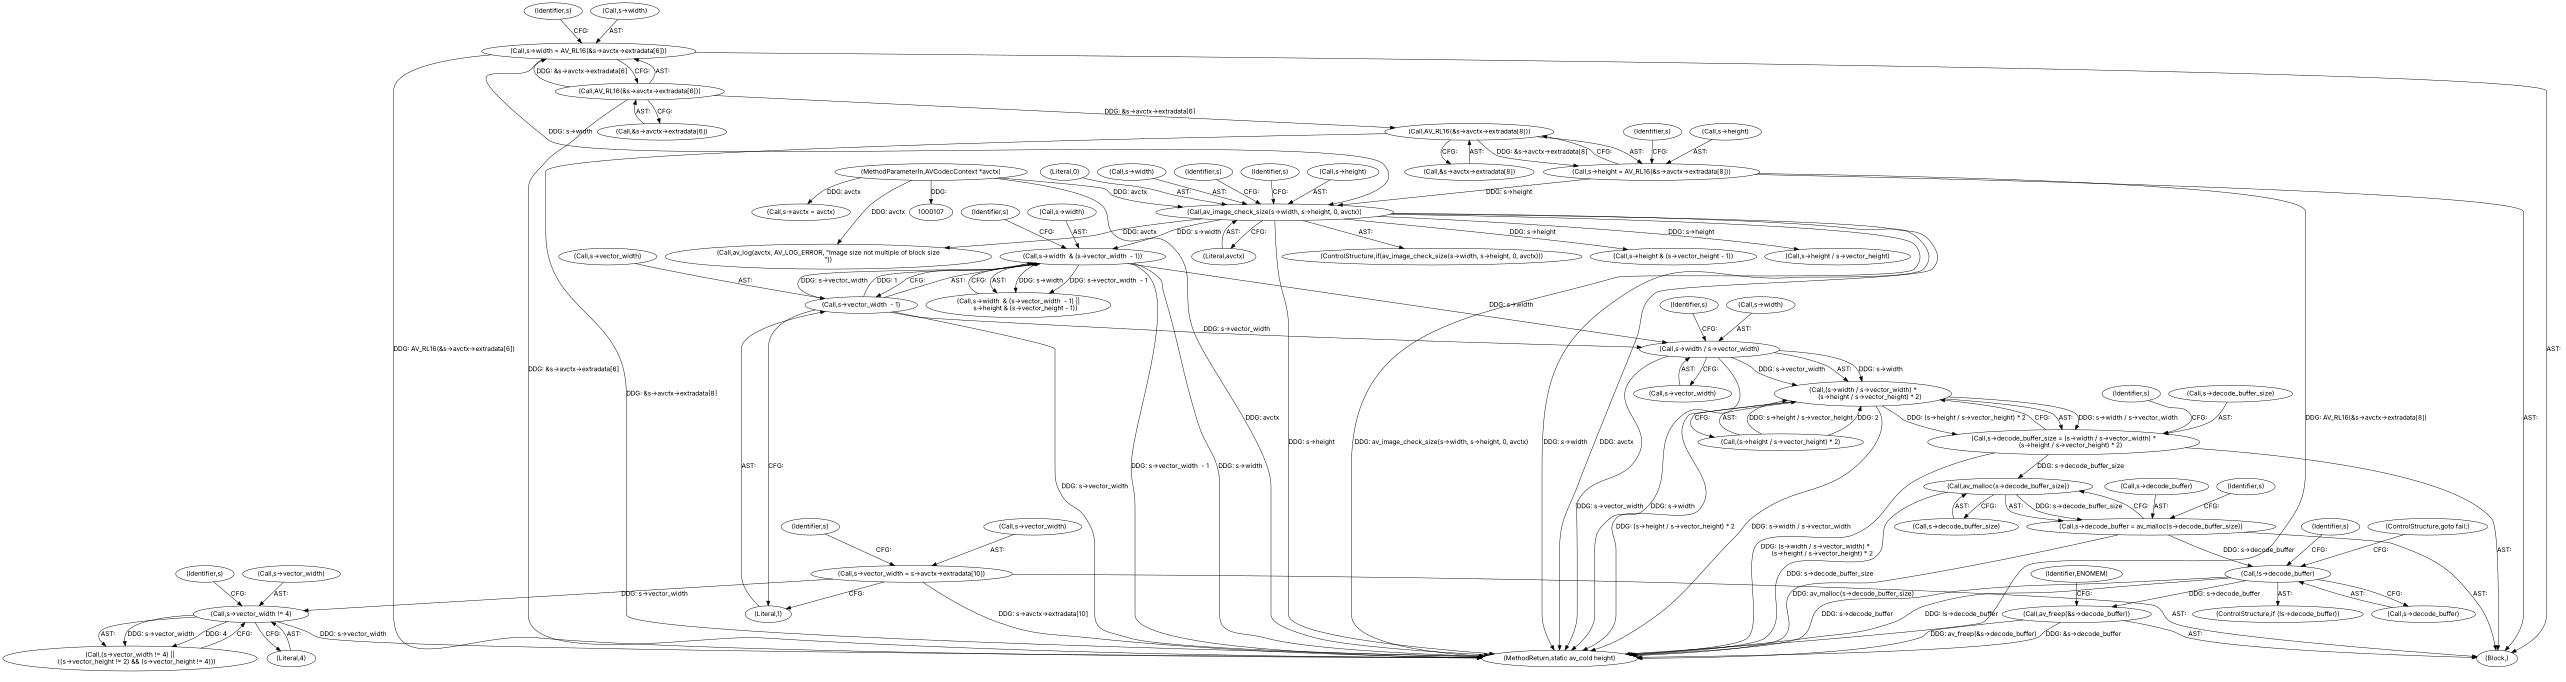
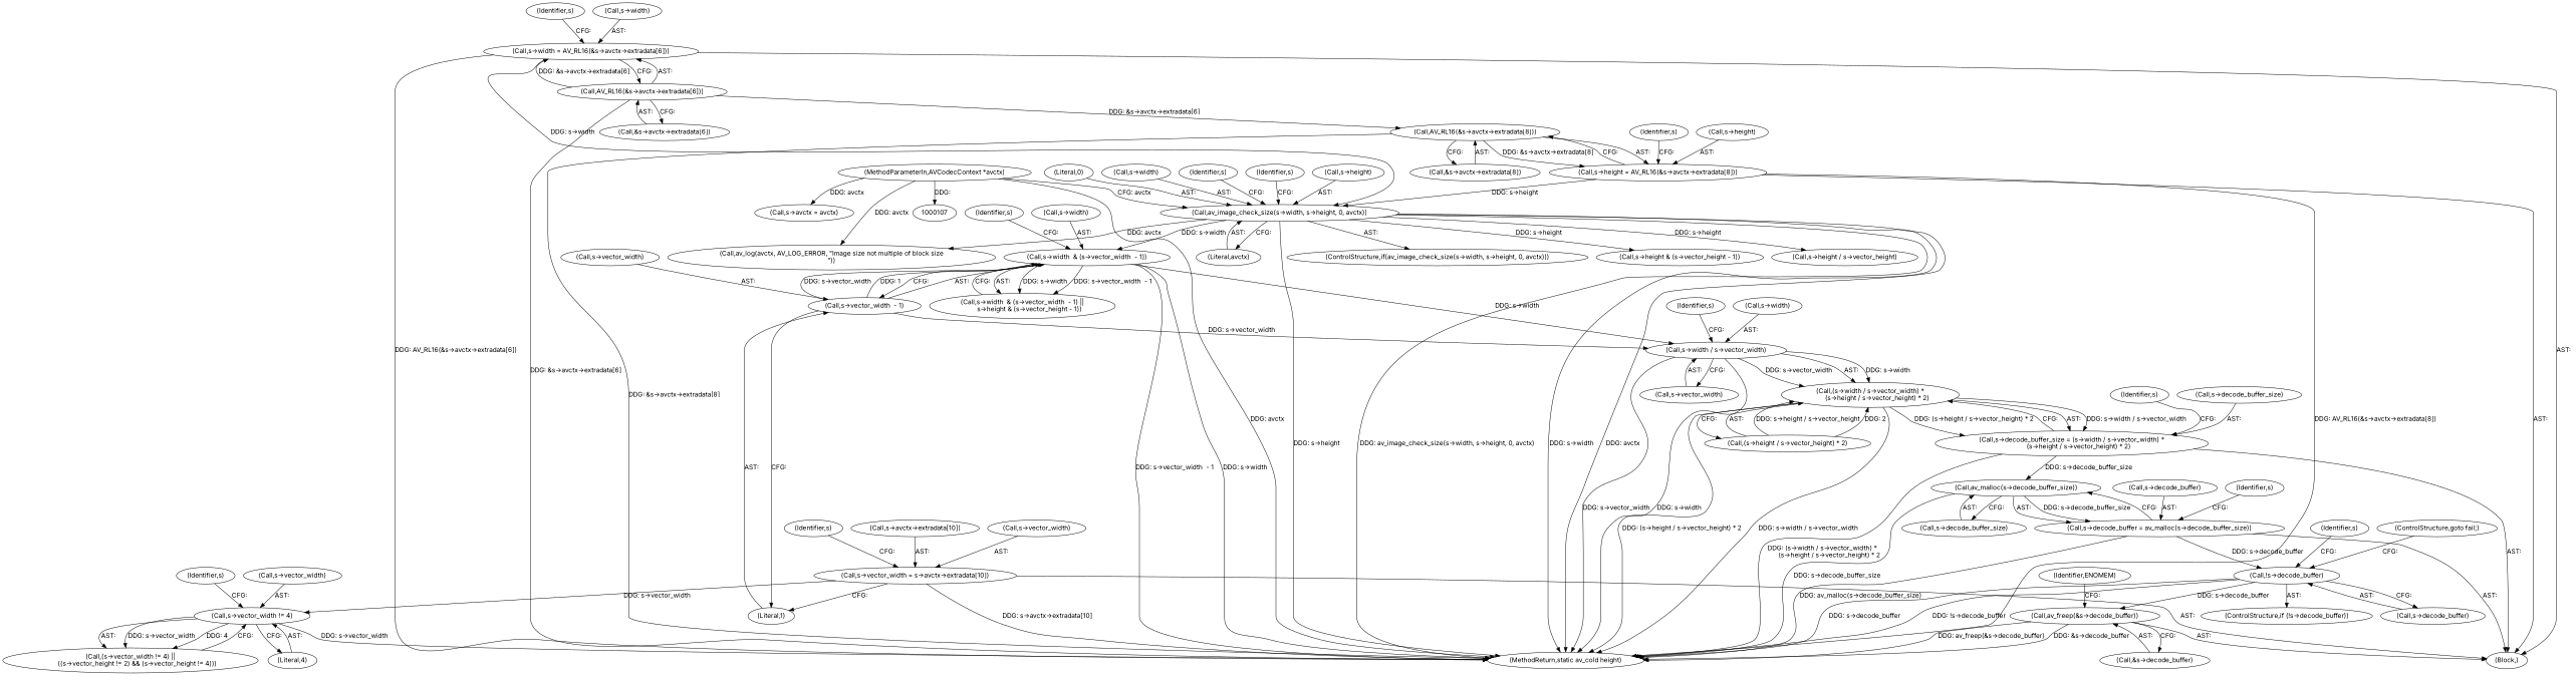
  digraph {
    fontname=Inter
    node [fontname=Inter]
    edge [fontname=Inter]
    n1 [label="(Call,s->width / s->vector_width)"]
    n2 [label="(Call,(s->width / s->vector_width) *\n        (s->height / s->vector_height) * 2)"]
    n3 [label="(MethodReturn,static av_cold height)"]
    n4 [label="(Call,s->vector_width)"]
    n5 [label="(Call,s->decode_buffer_size = (s->width / s->vector_width) *\n        (s->height / s->vector_height) * 2)"]
    n6 [label="(Call,(s->height / s->vector_height) * 2)"]
    n7 [label="(Call,s->width  & (s->vector_width  - 1))"]
    n8 [label="(Call,s->vector_width  - 1)"]
    n9 [label="(Call,s->width  & (s->vector_width  - 1) ||\n        s->height & (s->vector_height - 1))"]
    n10 [label="(Literal,1)"]
    n11 [label="(Call,av_image_check_size(s->width, s->height, 0, avctx))"]
    n12 [label="(ControlStructure,if(av_image_check_size(s->width, s->height, 0, avctx)))"]
    n13 [label="(Call,s->height & (s->vector_height - 1))"]
    n14 [label="(Call,s->height / s->vector_height)"]
    n15 [label="(Call,av_log(avctx, AV_LOG_ERROR, \"Image size not multiple of block size\n\"))"]
    n16 [label="(Literal,avctx)"]
    n17 [label="(Call,s->width = AV_RL16(&s->avctx->extradata[6]))"]
    n18 [label="(Call,AV_RL16(&s->avctx->extradata[6]))"]
    n19 [label="(Block,)"]
    n20 [label="(Call,AV_RL16(&s->avctx->extradata[8]))"]
    n21 [label="(Call,&s->avctx->extradata[6])"]
    n22 [label="(Call,s->height = AV_RL16(&s->avctx->extradata[8]))"]
    n23 [label="(Call,&s->avctx->extradata[8])"]
    n24 [label="(MethodParameterIn,AVCodecContext *avctx)"]
    n25 [label="(Call,s->avctx = avctx)"]
    1000107
    n27 [label="(Call,s->vector_width != 4)"]
    n28 [label="(Call,(s->vector_width != 4) ||\n        ((s->vector_height != 2) && (s->vector_height != 4)))"]
    n29 [label="(Literal,4)"]
    n30 [label="(Call,s->vector_width = s->avctx->extradata[10])"]
+   n31 [label="(Call,s->avctx->extradata[10])"]
    n32 [label="(Call,av_malloc(s->decode_buffer_size))"]
    n33 [label="(Call,s->decode_buffer = av_malloc(s->decode_buffer_size))"]
    n34 [label="(Call,s->decode_buffer_size)"]
    n35 [label="(Call,!s->decode_buffer)"]
    n36 [label="(Call,av_freep(&s->decode_buffer))"]
    n37 [label="(ControlStructure,if (!s->decode_buffer))"]
    n38 [label="(Call,s->decode_buffer)"]
+   n39 [label="(Call,&s->decode_buffer)"]
    n40 [label="(Identifier,ENOMEM)"]
    n41 [label="(Call,s->height)"]
    n42 [label="(Call,s->vector_width)"]
    n43 [label="(Identifier,s)"]
    n44 [label="(Literal,0)"]
    n45 [label="(Identifier,s)"]
    n46 [label="(Identifier,s)"]
    n47 [label="(Identifier,s)"]
    n48 [label="(Identifier,s)"]
    n49 [label="(Call,s->width)"]
    n50 [label="(Call,s->vector_width)"]
    n51 [label="(Call,s->width)"]
    n52 [label="(Call,s->width)"]
    n53 [label="(Call,s->decode_buffer_size)"]
    n54 [label="(Call,s->width)"]
    n55 [label="(Call,s->vector_width)"]
    n56 [label="(Call,s->height)"]
    n57 [label="(Call,s->decode_buffer)"]
    n58 [label="(Identifier,s)"]
    n59 [label="(ControlStructure,goto fail;)"]
    n60 [label="(Identifier,s)"]
    n61 [label="(Identifier,s)"]
    n62 [label="(Identifier,s)"]
    n63 [label="(Identifier,s)"]
    n64 [label="(Identifier,s)"]
    n1 -> n2 [label="AST: "]
    n1 -> n2 [label="DDG: s->width"]
    n1 -> n2 [label="DDG: s->vector_width"]
    n1 -> n3 [label="DDG: s->vector_width"]
    n1 -> n3 [label="DDG: s->width"]
    n1 -> n4 [label="CFG: "]
    n2 -> n3 [label="DDG: s->width / s->vector_width"]
    n2 -> n3 [label="DDG: (s->height / s->vector_height) * 2"]
    n2 -> n5 [label="AST: "]
    n2 -> n5 [label="DDG: s->width / s->vector_width"]
    n2 -> n5 [label="DDG: (s->height / s->vector_height) * 2"]
    n2 -> n6 [label="CFG: "]
    n4 -> n1 [label="AST: "]
    n5 -> n2 [label="CFG: "]
    n5 -> n3 [label="DDG: (s->width / s->vector_width) *\n        (s->height / s->vector_height) * 2"]
    n5 -> n19 [label="AST: "]
    n5 -> n32 [label="DDG: s->decode_buffer_size"]
    n6 -> n2 [label="AST: "]
    n6 -> n2 [label="DDG: s->height / s->vector_height"]
    n6 -> n2 [label="DDG: 2"]
    n7 -> n1 [label="DDG: s->width"]
    n7 -> n3 [label="DDG: s->vector_width  - 1"]
    n7 -> n3 [label="DDG: s->width"]
    n7 -> n8 [label="CFG: "]
    n7 -> n9 [label="AST: "]
    n7 -> n9 [label="DDG: s->width"]
    n7 -> n9 [label="DDG: s->vector_width  - 1"]
    n8 -> n1 [label="DDG: s->vector_width"]
-   n8 -> n3 [label="DDG: s->vector_width"]
    n8 -> n7 [label="AST: "]
    n8 -> n7 [label="DDG: s->vector_width"]
    n8 -> n7 [label="DDG: 1"]
    n8 -> n10 [label="CFG: "]
    n9 -> n7 [label="CFG: "]
    n10 -> n8 [label="AST: "]
    n11 -> n3 [label="DDG: av_image_check_size(s->width, s->height, 0, avctx)"]
    n11 -> n3 [label="DDG: s->width"]
    n11 -> n3 [label="DDG: avctx"]
    n11 -> n3 [label="DDG: s->height"]
    n11 -> n7 [label="DDG: s->width"]
    n11 -> n12 [label="AST: "]
    n11 -> n13 [label="DDG: s->height"]
    n11 -> n14 [label="DDG: s->height"]
    n11 -> n15 [label="DDG: avctx"]
    n11 -> n16 [label="CFG: "]
    n16 -> n11 [label="AST: "]
    n17 -> n3 [label="DDG: AV_RL16(&s->avctx->extradata[6])"]
    n17 -> n11 [label="DDG: s->width"]
    n17 -> n18 [label="CFG: "]
    n17 -> n19 [label="AST: "]
    n18 -> n3 [label="DDG: &s->avctx->extradata[6]"]
    n18 -> n17 [label="AST: "]
    n18 -> n17 [label="DDG: &s->avctx->extradata[6]"]
    n18 -> n20 [label="DDG: &s->avctx->extradata[6]"]
    n18 -> n21 [label="CFG: "]
    n20 -> n3 [label="DDG: &s->avctx->extradata[8]"]
    n20 -> n22 [label="AST: "]
    n20 -> n22 [label="DDG: &s->avctx->extradata[8]"]
    n20 -> n23 [label="CFG: "]
    n21 -> n18 [label="AST: "]
    n22 -> n3 [label="DDG: AV_RL16(&s->avctx->extradata[8])"]
    n22 -> n11 [label="DDG: s->height"]
    n22 -> n19 [label="AST: "]
    n22 -> n20 [label="CFG: "]
    n23 -> n20 [label="AST: "]
    n24 -> n3 [label="DDG: avctx"]
-   n24 -> n11 [label="DDG: avctx"]
+   n24 -> n11 [label="CFG: avctx"]
    n24 -> n15 [label="DDG: avctx"]
    n24 -> n25 [label="DDG: avctx"]
    n24 -> 1000107 [label="DDG: "]
    n27 -> n3 [label="DDG: s->vector_width"]
    n27 -> n28 [label="AST: "]
    n27 -> n28 [label="DDG: s->vector_width"]
    n27 -> n28 [label="DDG: 4"]
    n27 -> n29 [label="CFG: "]
    n28 -> n27 [label="CFG: "]
    n29 -> n27 [label="AST: "]
    n30 -> n3 [label="DDG: s->avctx->extradata[10]"]
    n30 -> n10 [label="CFG: "]
    n30 -> n19 [label="AST: "]
    n30 -> n27 [label="DDG: s->vector_width"]
+   n31 -> n30 [label="AST: "]
    n32 -> n3 [label="DDG: s->decode_buffer_size"]
    n32 -> n33 [label="AST: "]
    n32 -> n33 [label="DDG: s->decode_buffer_size"]
    n32 -> n34 [label="CFG: "]
    n33 -> n3 [label="DDG: av_malloc(s->decode_buffer_size)"]
    n33 -> n19 [label="AST: "]
    n33 -> n32 [label="CFG: "]
    n33 -> n35 [label="DDG: s->decode_buffer"]
    n34 -> n32 [label="AST: "]
    n35 -> n3 [label="DDG: s->decode_buffer"]
    n35 -> n3 [label="DDG: !s->decode_buffer"]
    n35 -> n36 [label="DDG: s->decode_buffer"]
    n35 -> n37 [label="AST: "]
    n35 -> n38 [label="CFG: "]
    n36 -> n3 [label="DDG: av_freep(&s->decode_buffer)"]
    n36 -> n3 [label="DDG: &s->decode_buffer"]
    n36 -> n19 [label="AST: "]
+   n36 -> n39 [label="CFG: "]
    n38 -> n35 [label="AST: "]
+   n39 -> n36 [label="AST: "]
    n40 -> n36 [label="CFG: "]
    n41 -> n11 [label="AST: "]
    n42 -> n8 [label="AST: "]
    n43 -> n7 [label="CFG: "]
    n44 -> n11 [label="AST: "]
    n45 -> n5 [label="CFG: "]
    n46 -> n35 [label="CFG: "]
    n47 -> n1 [label="CFG: "]
    n48 -> n17 [label="CFG: "]
    n49 -> n7 [label="AST: "]
    n50 -> n30 [label="AST: "]
    n51 -> n11 [label="AST: "]
    n52 -> n1 [label="AST: "]
    n53 -> n5 [label="AST: "]
    n54 -> n17 [label="AST: "]
    n55 -> n27 [label="AST: "]
    n56 -> n22 [label="AST: "]
    n57 -> n33 [label="AST: "]
    n58 -> n30 [label="CFG: "]
    n59 -> n35 [label="CFG: "]
    n60 -> n11 [label="CFG: "]
    n61 -> n27 [label="CFG: "]
    n62 -> n11 [label="CFG: "]
    n63 -> n22 [label="CFG: "]
    n64 -> n33 [label="CFG: "]
  }
